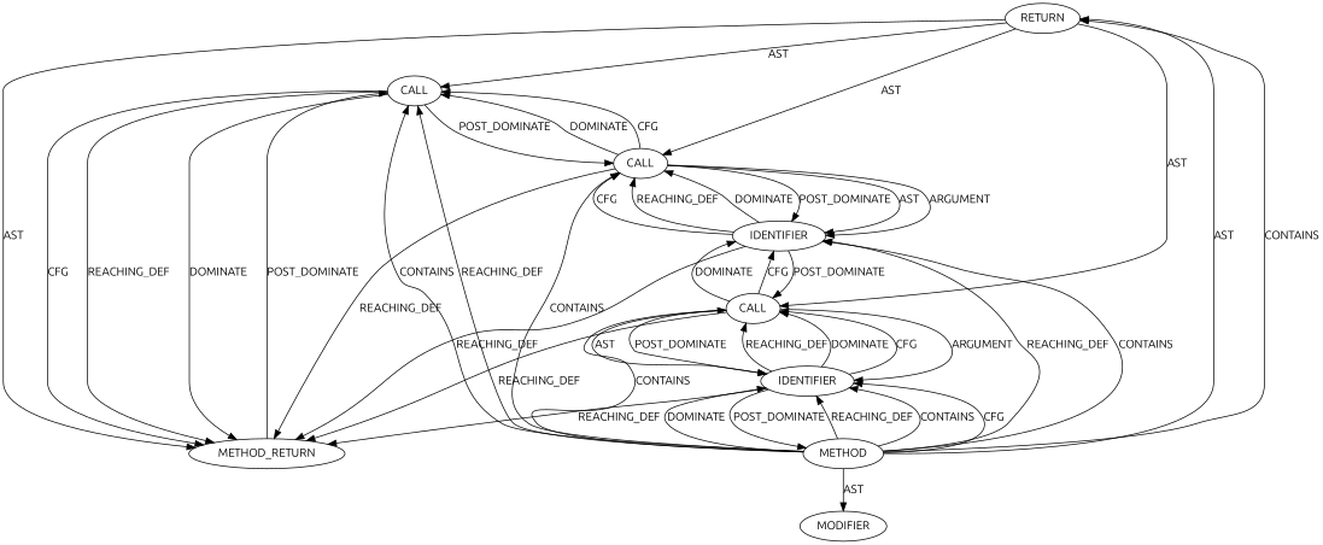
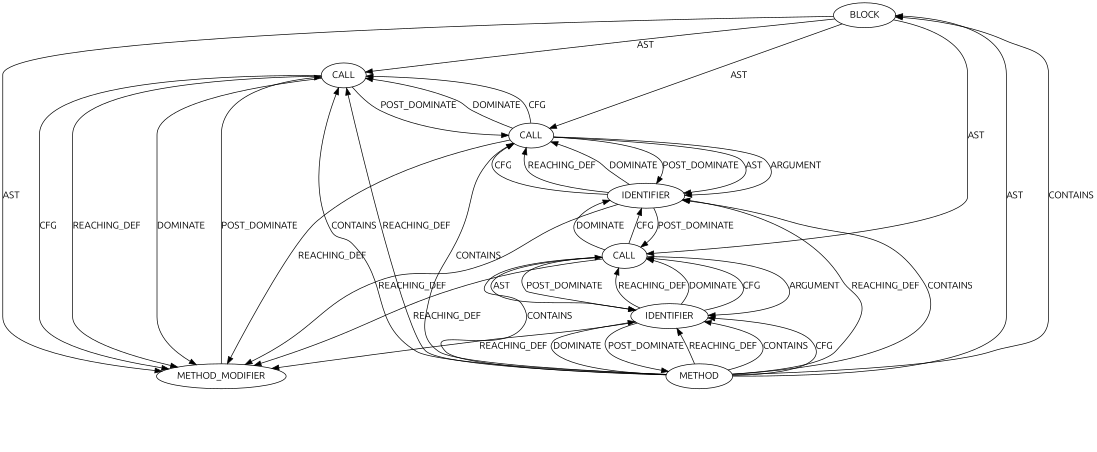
  digraph {
    fontname=Ubuntu
    node [ARGUMENT_INDEX=-1 CODE="<empty>" ORDER=1 TYPE_FULL_NAME="<empty>" fontname=Ubuntu]
    edge [fontname=Ubuntu]
-   n1 [label=RETURN]
+   n1 [label=BLOCK]
    n2 [CODE="sg[]" COLUMN_NUMBER=21 DISPATCH_TYPE=STATIC_DISPATCH LINE_NUMBER=68 METHOD_FULL_NAME="<operator>.arrayInitializer" NAME="<operator>.arrayInitializer" ORDER=3 label=CALL]
    n3 [CODE="aad[TLS_MAX_AAD_SIZE]" COLUMN_NUMBER=5 DISPATCH_TYPE=STATIC_DISPATCH LINE_NUMBER=65 METHOD_FULL_NAME="<operator>.arrayInitializer" NAME="<operator>.arrayInitializer" ORDER=2 label=CALL]
    n4 [CODE="iv[TLS_MAX_IV_SIZE]" COLUMN_NUMBER=5 DISPATCH_TYPE=STATIC_DISPATCH LINE_NUMBER=64 METHOD_FULL_NAME="<operator>.arrayInitializer" NAME="<operator>.arrayInitializer" label=CALL]
-   n5 [CODE=RET EVALUATION_STRATEGY=BY_VALUE ORDER=3 TYPE_FULL_NAME=ANY label=METHOD_RETURN ARGUMENT_INDEX=""]
+   n5 [CODE=RET EVALUATION_STRATEGY=BY_VALUE ORDER=3 TYPE_FULL_NAME=ANY label=METHOD_MODIFIER ARGUMENT_INDEX=""]
    n6 [ARGUMENT_INDEX=1 CODE=TLS_MAX_AAD_SIZE COLUMN_NUMBER=9 LINE_NUMBER=65 NAME=TLS_MAX_AAD_SIZE TYPE_FULL_NAME=ANY label=IDENTIFIER]
    n7 [ARGUMENT_INDEX=1 CODE=TLS_MAX_IV_SIZE COLUMN_NUMBER=8 LINE_NUMBER=64 NAME=TLS_MAX_IV_SIZE TYPE_FULL_NAME=ANY label=IDENTIFIER]
    n8 [AST_PARENT_FULL_NAME="<empty>" AST_PARENT_TYPE="<empty>" COLUMN_NUMBER=1 FILENAME="tls_sw.c" FULL_NAME="tls_decrypt_ctx:<clinit>" IS_EXTERNAL=false LINE_NUMBER=62 NAME="<clinit>" ORDER=9 label=METHOD ARGUMENT_INDEX="" TYPE_FULL_NAME=""]
-   n9 [MODIFIER_TYPE=STATIC ORDER=2 label=MODIFIER ARGUMENT_INDEX="" TYPE_FULL_NAME=""]
    n1 -> n2 [label=AST]
    n1 -> n3 [label=AST]
    n1 -> n4 [label=AST]
    n1 -> n5 [label=AST]
    n2 -> n3 [label=POST_DOMINATE]
    n2 -> n5 [label=DOMINATE]
    n2 -> n5 [VARIABLE="sg[]" label=REACHING_DEF]
    n2 -> n5 [label=CFG]
    n3 -> n2 [label=DOMINATE]
    n3 -> n2 [label=CFG]
    n3 -> n5 [VARIABLE="aad[TLS_MAX_AAD_SIZE]" label=REACHING_DEF]
    n3 -> n6 [label=POST_DOMINATE]
    n3 -> n6 [label=AST]
    n3 -> n6 [label=ARGUMENT]
    n4 -> n5 [VARIABLE="iv[TLS_MAX_IV_SIZE]" label=REACHING_DEF]
    n4 -> n6 [label=DOMINATE]
    n4 -> n6 [label=CFG]
    n4 -> n7 [label=ARGUMENT]
    n4 -> n7 [label=AST]
    n4 -> n7 [label=POST_DOMINATE]
    n5 -> n2 [label=POST_DOMINATE]
    n6 -> n3 [label=CFG]
    n6 -> n3 [VARIABLE=TLS_MAX_AAD_SIZE label=REACHING_DEF]
    n6 -> n3 [label=DOMINATE]
    n6 -> n4 [label=POST_DOMINATE]
    n6 -> n5 [VARIABLE=TLS_MAX_AAD_SIZE label=REACHING_DEF]
    n7 -> n4 [VARIABLE=TLS_MAX_IV_SIZE label=REACHING_DEF]
    n7 -> n4 [label=DOMINATE]
    n7 -> n4 [label=CFG]
    n7 -> n5 [VARIABLE=TLS_MAX_IV_SIZE label=REACHING_DEF]
    n7 -> n8 [label=POST_DOMINATE]
    n8 -> n1 [label=AST]
    n8 -> n1 [label=CONTAINS]
    n8 -> n2 [label=REACHING_DEF]
    n8 -> n2 [label=CONTAINS]
    n8 -> n3 [label=CONTAINS]
    n8 -> n4 [label=CONTAINS]
    n8 -> n6 [label=REACHING_DEF]
    n8 -> n6 [label=CONTAINS]
    n8 -> n7 [label=REACHING_DEF]
    n8 -> n7 [label=CONTAINS]
    n8 -> n7 [label=CFG]
    n8 -> n7 [label=DOMINATE]
-   n8 -> n9 [label=AST]
  }
